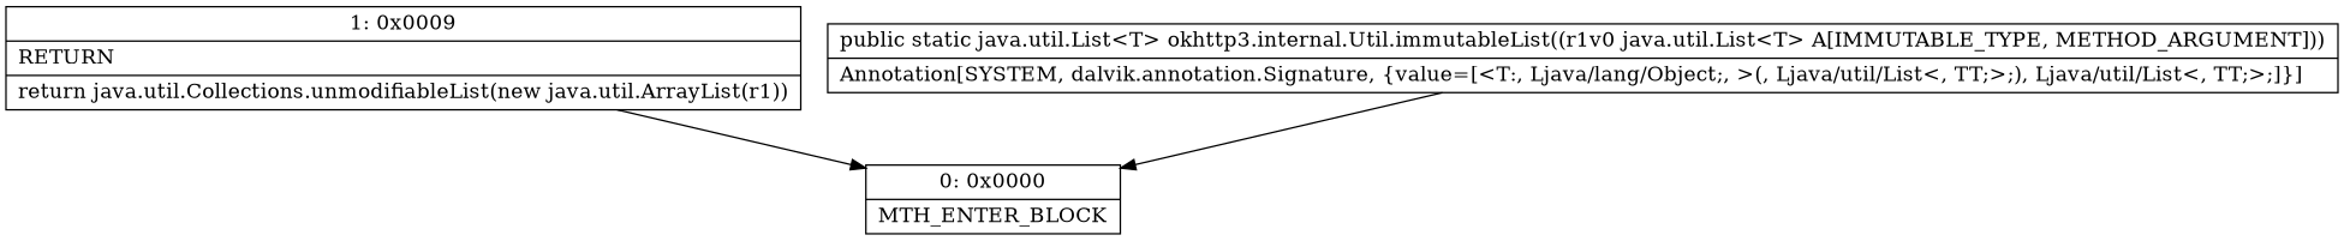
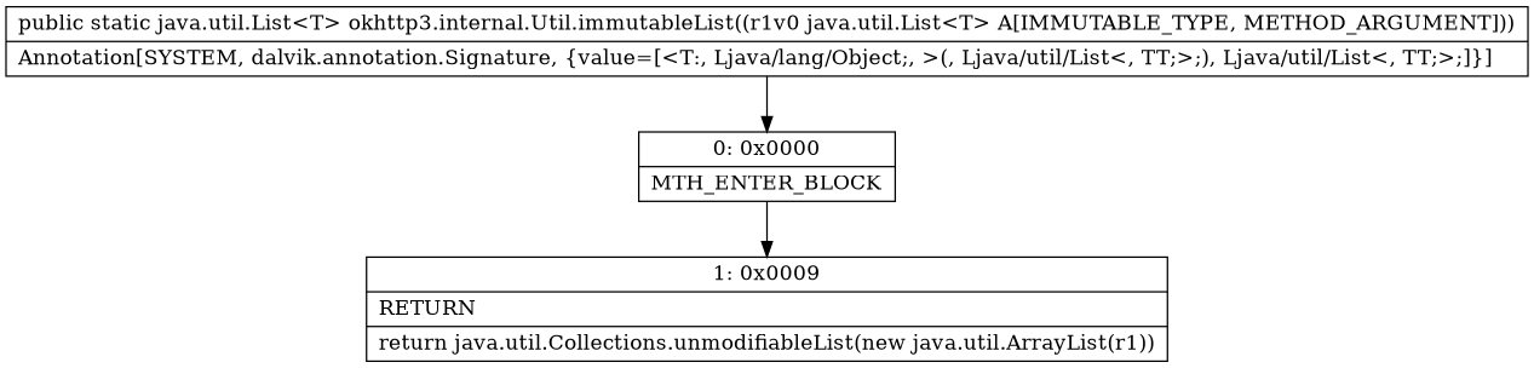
  digraph {
    node [shape=record]
    n1 [label="{0\:\ 0x0000|MTH_ENTER_BLOCK\l}"]
    n2 [label="{1\:\ 0x0009|RETURN\l|return java.util.Collections.unmodifiableList(new java.util.ArrayList(r1))\l}"]
    n3 [label="{public static java.util.List\<T\> okhttp3.internal.Util.immutableList((r1v0 java.util.List\<T\> A[IMMUTABLE_TYPE, METHOD_ARGUMENT]))  | Annotation[SYSTEM, dalvik.annotation.Signature, \{value=[\<T:, Ljava\/lang\/Object;, \>(, Ljava\/util\/List\<, TT;\>;), Ljava\/util\/List\<, TT;\>;]\}]\l}"]
-   n2 -> n1
+   n1 -> n2
    n3 -> n1
  }
